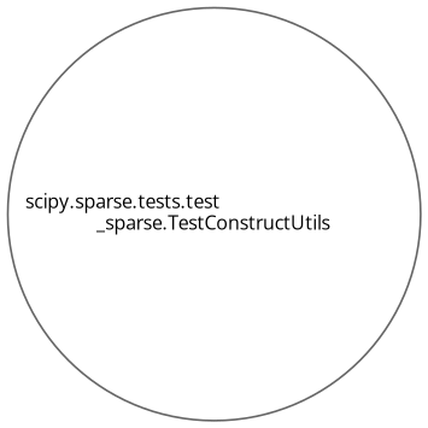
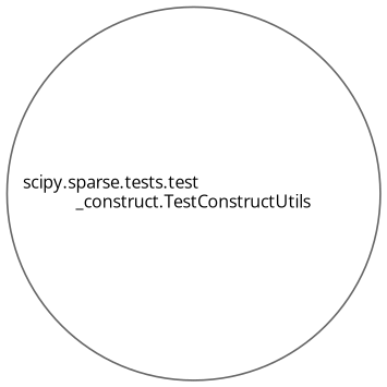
  digraph {
    rankdir=LR
    fontname="Open Sans"
-   n1 [color=grey40 fillcolor=white fontname="Open Sans" fontsize=10 height=0.2 label="scipy.sparse.tests.test\l_sparse.TestConstructUtils" shape=circle style=filled width=0.4]
+   n1 [color=grey40 fillcolor=white fontname="Open Sans" fontsize=10 height=0.2 label="scipy.sparse.tests.test\l_construct.TestConstructUtils" shape=circle style=filled width=0.4]
  }
